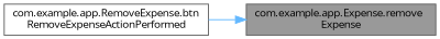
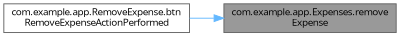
  digraph {
    rankdir=RL
    fontname="Open Sans"
    node [fontname="Open Sans" fontsize=10 shape=box style=filled]
-   n1 [color=gray40 fillcolor=grey60 fontcolor=black height=0.2 label="com.example.app.Expense.remove\lExpense" width=0.4]
+   n1 [color=gray40 fillcolor=grey60 fontcolor=black height=0.2 label="com.example.app.Expenses.remove\lExpense" width=0.4]
    n2 [color=grey40 fillcolor=white height=0.2 label="com.example.app.RemoveExpense.btn\lRemoveExpenseActionPerformed" width=0.4]
    n1 -> n2 [color=steelblue1 dir=back fontname="Open Sans" fontsize=10 labelfontname=Helvetica labelfontsize=10 style=solid]
  }
